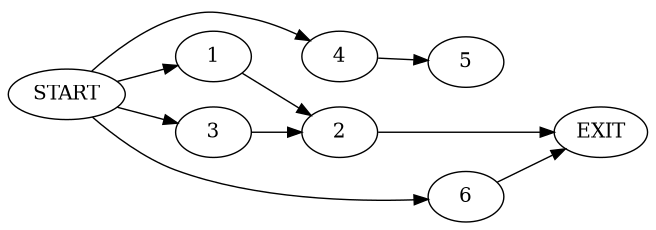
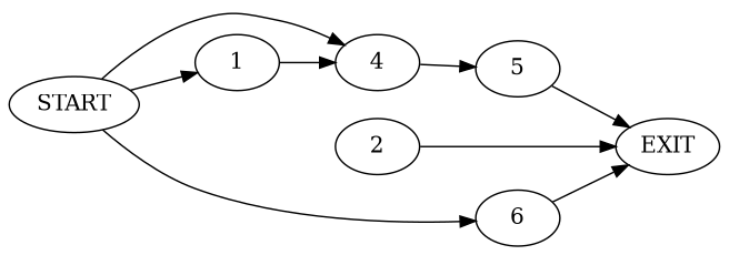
  digraph {
    rankdir=LR
    n1 [label=START]
    1
-   3
    4
    6
    2
    5
    n8 [label=EXIT]
    n1 -> 1
-   n1 -> 3
    n1 -> 4
    n1 -> 6
-   1 -> 2
-   3 -> 2
+   1 -> 4
    4 -> 5
    6 -> n8
    2 -> n8
+   5 -> n8
  }
